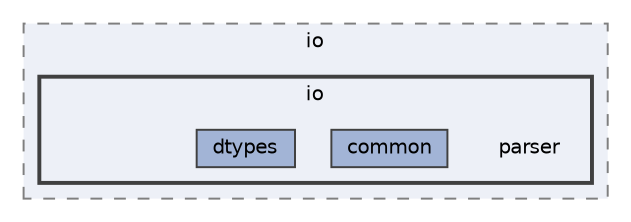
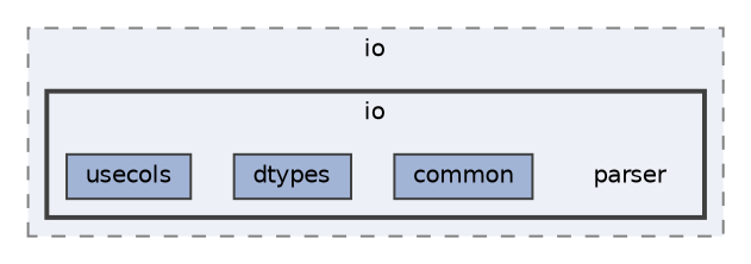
  digraph {
    compound=true
    node [fontname=Helvetica fontsize=10 shape=box color=grey25 fillcolor="#a2b4d6" style=filled]
    n1 [height=0.2 label=parser shape=plaintext width=0.4 color="" fillcolor="" style=""]
    n2 [height=0.2 label=common width=0.4]
    n3 [height=0.2 label=dtypes width=0.4]
+   n4 [height=0.2 label=usecols width=0.4]
    subgraph cluster_1 {
      bgcolor="#edf0f7"
      fontname=Helvetica
      fontsize=10
      label=io
      pencolor=grey50
      style="filled,dashed"
      subgraph cluster_2 {
        bgcolor="#edf0f7"
        fontname=Helvetica
        fontsize=10
        pencolor=grey25
        style="filled,bold"
        n1
        n2
        n3
+       n4
      }
    }
  }
